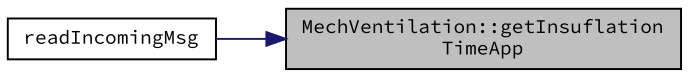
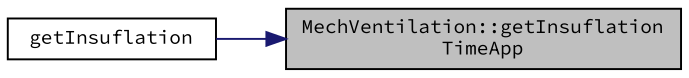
  digraph {
    rankdir=RL
    fontname="Source Code Pro"
    node [color=black fontname="Source Code Pro" fontsize=10 shape=record style=filled]
    n1 [fillcolor=grey75 fontcolor=black height=0.2 label="MechVentilation::getInsuflation\lTimeApp" width=0.4]
-   n2 [fillcolor=white height=0.2 label=readIncomingMsg width=0.4]
+   n2 [fillcolor=white height=0.2 label=getInsuflation width=0.4]
    n1 -> n2 [color=midnightblue dir=back fontname="Source Code Pro" fontsize=10 labelfontname=Helvetica labelfontsize=10 style=solid]
  }
